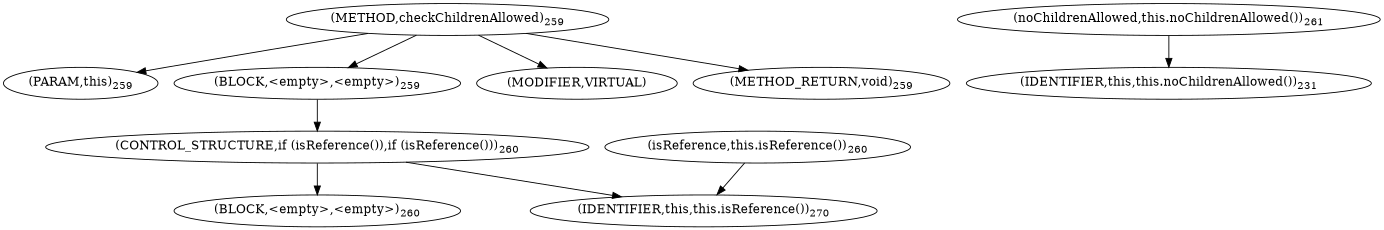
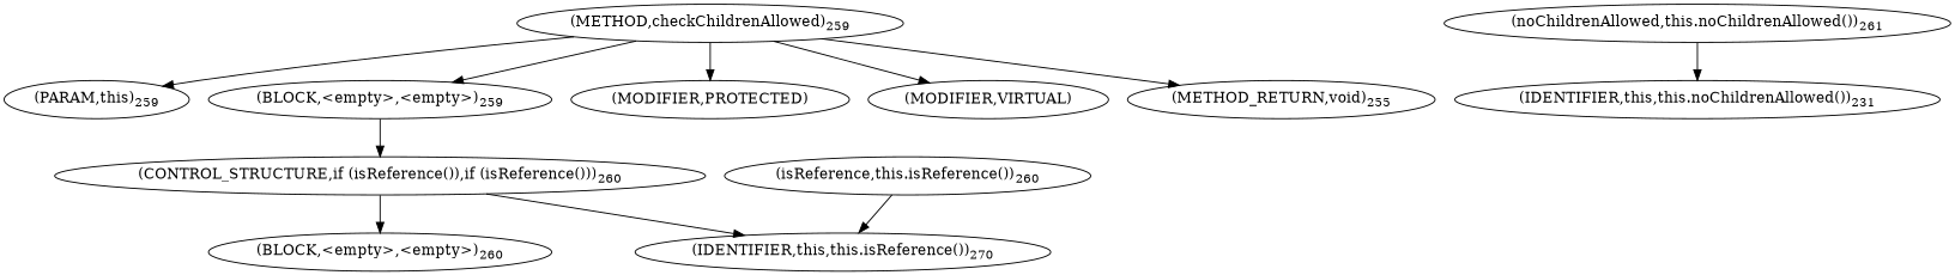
  digraph {
    n1 [label=<(METHOD,checkChildrenAllowed)<SUB>259</SUB>>]
    n2 [label=<(PARAM,this)<SUB>259</SUB>>]
    n3 [label=<(BLOCK,&lt;empty&gt;,&lt;empty&gt;)<SUB>259</SUB>>]
+   n4 [label=<(MODIFIER,PROTECTED)>]
    n5 [label=<(MODIFIER,VIRTUAL)>]
-   n6 [label=<(METHOD_RETURN,void)<SUB>259</SUB>>]
+   n6 [label=<(METHOD_RETURN,void)<SUB>255</SUB>>]
    n7 [label=<(CONTROL_STRUCTURE,if (isReference()),if (isReference()))<SUB>260</SUB>>]
    n8 [label=<(BLOCK,&lt;empty&gt;,&lt;empty&gt;)<SUB>260</SUB>>]
    n9 [label=<(IDENTIFIER,this,this.isReference())<SUB>270</SUB>>]
    n10 [label=<(isReference,this.isReference())<SUB>260</SUB>>]
    n11 [label=<(noChildrenAllowed,this.noChildrenAllowed())<SUB>261</SUB>>]
    n12 [label=<(IDENTIFIER,this,this.noChildrenAllowed())<SUB>231</SUB>>]
    n1 -> n2
    n1 -> n3
+   n1 -> n4
    n1 -> n5
    n1 -> n6
    n3 -> n7
    n7 -> n8
    n7 -> n9
    n10 -> n9
    n11 -> n12
  }
